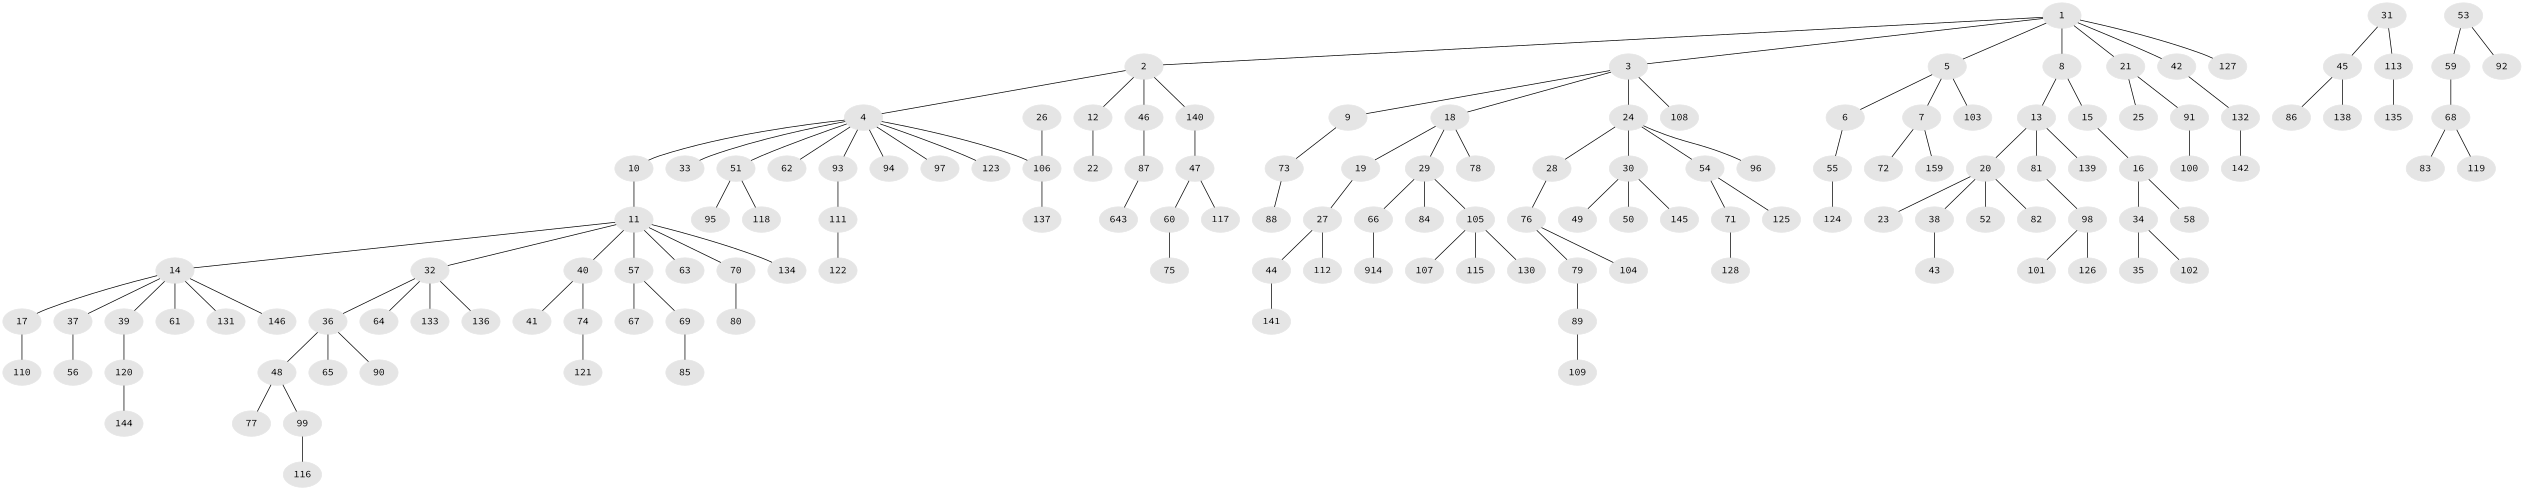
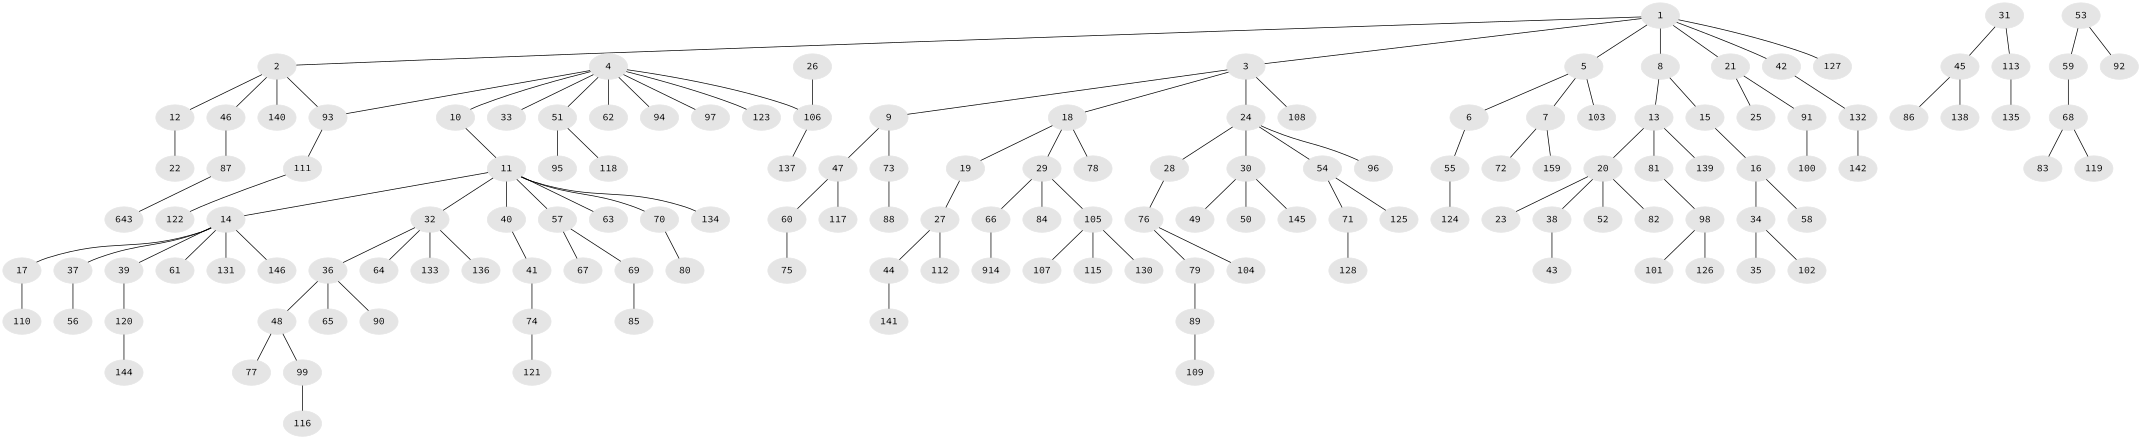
  graph {
    fontname="Source Code Pro"
    node [color=gray90 fontname="Source Code Pro" style=filled]
    edge [fontname="Source Code Pro"]
    1
    2
    3
    5
    8
    21
    42
    127
    4
    12
    46
    140
    9
    18
    24
    108
    6
    7
    103
    13
    15
    25
    91
    132
    10
    33
    51
    62
    93
    94
    97
    123
    106
    22
    87
    47
    73
    19
    29
    78
    28
    30
    54
    96
    11
    26
    95
    118
    111
    55
    72
    n52 [label=159]
    124
    20
    81
    139
    16
    60
    117
    88
    14
    32
    40
    57
    63
    70
    134
    17
    37
    39
    61
    131
    146
    36
    64
    133
    136
    41
    74
    67
    69
    80
    23
    38
    52
    82
    98
    110
    56
    120
    34
    58
    35
    102
    27
    66
    84
    105
    44
    112
    43
    100
    31
    45
    113
    76
    49
    50
    145
    71
    125
    137
    141
    79
    104
    n116 [label=914]
    107
    115
    130
    86
    138
    135
    48
    65
    90
    77
    99
    144
    121
    142
    n131 [label=643]
    75
    116
    53
    59
    92
    68
    128
    85
    83
    119
    89
    109
    101
    126
    122
    1 -- 2
    1 -- 3
    1 -- 5
    1 -- 8
    1 -- 21
    1 -- 42
    1 -- 127
-   2 -- 4
+   2 -- 93
    2 -- 12
    2 -- 46
    2 -- 140
    3 -- 9
    3 -- 18
    3 -- 24
    3 -- 108
    5 -- 6
    5 -- 7
    5 -- 103
    8 -- 13
    8 -- 15
    21 -- 25
    21 -- 91
    42 -- 132
    4 -- 10
    4 -- 33
    4 -- 51
    4 -- 62
    4 -- 93
    4 -- 94
    4 -- 97
    4 -- 123
    4 -- 106
    12 -- 22
    46 -- 87
-   140 -- 47
+   9 -- 47
    9 -- 73
    18 -- 19
    18 -- 29
    18 -- 78
    24 -- 28
    24 -- 30
    24 -- 54
    24 -- 96
    6 -- 55
    7 -- 72
    7 -- n52
    13 -- 20
    13 -- 81
    13 -- 139
    15 -- 16
    91 -- 100
    132 -- 142
    10 -- 11
    51 -- 95
    51 -- 118
    93 -- 111
    106 -- 137
    87 -- n131
    47 -- 60
    47 -- 117
    73 -- 88
    19 -- 27
    29 -- 66
    29 -- 84
    29 -- 105
    28 -- 76
    30 -- 49
    30 -- 50
    30 -- 145
    54 -- 71
    54 -- 125
    11 -- 14
    11 -- 32
    11 -- 40
    11 -- 57
    11 -- 63
    11 -- 70
    11 -- 134
    26 -- 106
    111 -- 122
    55 -- 124
    20 -- 23
    20 -- 38
    20 -- 52
    20 -- 82
    81 -- 98
    16 -- 34
    16 -- 58
    60 -- 75
    14 -- 17
    14 -- 37
    14 -- 39
    14 -- 61
    14 -- 131
    14 -- 146
    32 -- 36
    32 -- 64
    32 -- 133
    32 -- 136
    40 -- 41
-   40 -- 74
+   41 -- 74
    57 -- 67
    57 -- 69
    70 -- 80
    17 -- 110
    37 -- 56
    39 -- 120
    36 -- 48
    36 -- 65
    36 -- 90
    74 -- 121
    69 -- 85
    38 -- 43
    98 -- 101
    98 -- 126
    120 -- 144
    34 -- 35
    34 -- 102
    27 -- 44
    27 -- 112
    66 -- n116
    105 -- 107
    105 -- 115
    105 -- 130
    44 -- 141
    31 -- 45
    31 -- 113
    45 -- 86
    45 -- 138
    113 -- 135
    76 -- 79
    76 -- 104
    71 -- 128
    79 -- 89
    48 -- 77
    48 -- 99
    99 -- 116
    53 -- 59
    53 -- 92
    59 -- 68
    68 -- 83
    68 -- 119
    89 -- 109
  }
